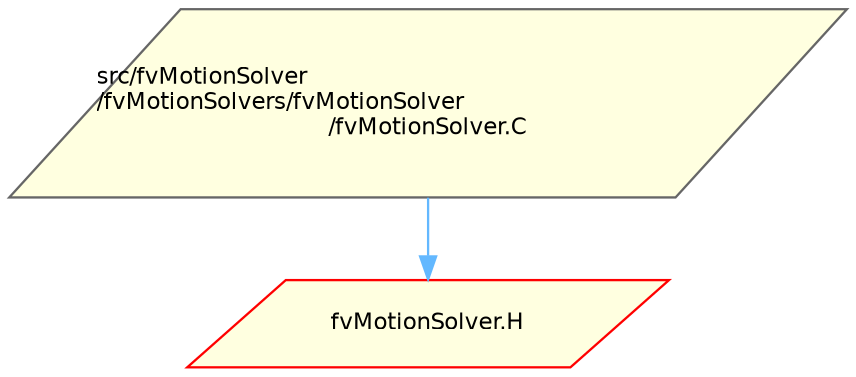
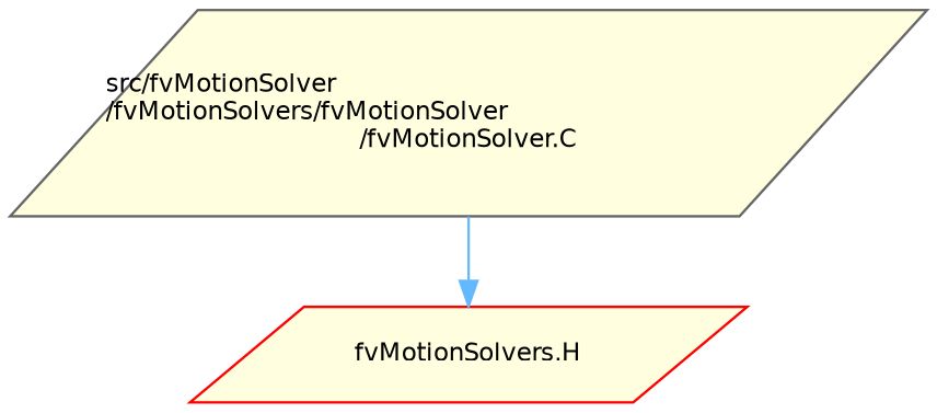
  digraph {
    fontname="DejaVu Sans"
    node [fillcolor=lightyellow fontname="DejaVu Sans" fontsize=10 shape=parallelogram style=filled]
    n1 [color=gray40 fontcolor=black height=0.2 label="src/fvMotionSolver\l/fvMotionSolvers/fvMotionSolver\l/fvMotionSolver.C" width=0.4]
-   n2 [color=red height=0.2 label="fvMotionSolver.H" width=0.4]
+   n2 [color=red height=0.2 label="fvMotionSolvers.H" width=0.4]
    n1 -> n2 [color=steelblue1 fontname="DejaVu Sans" fontsize=10 labelfontname=Helvetica labelfontsize=10 style=solid]
  }
